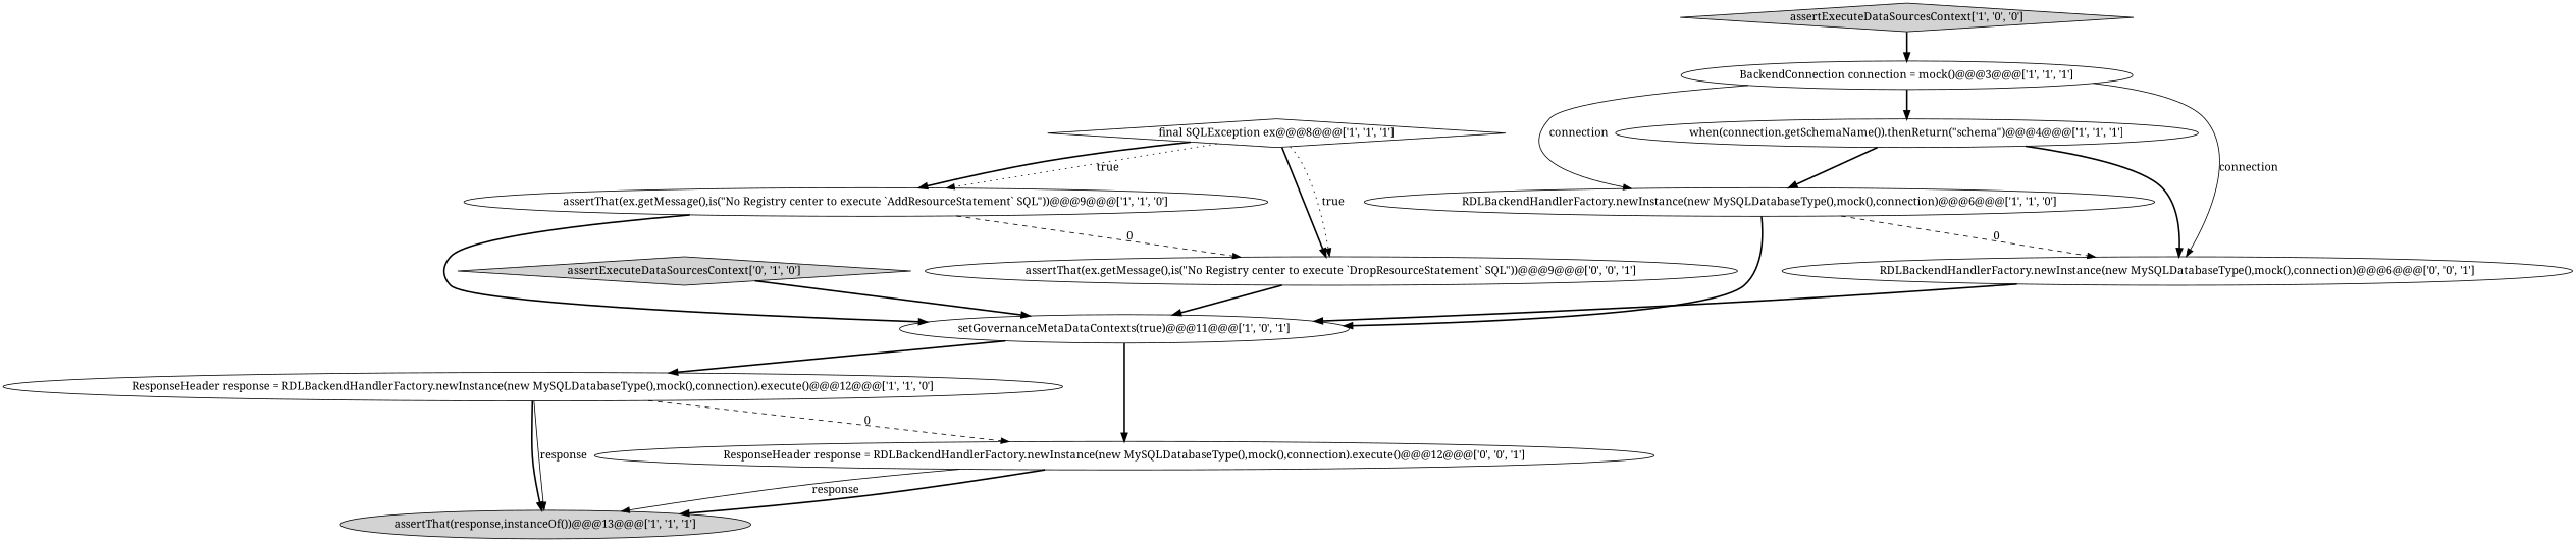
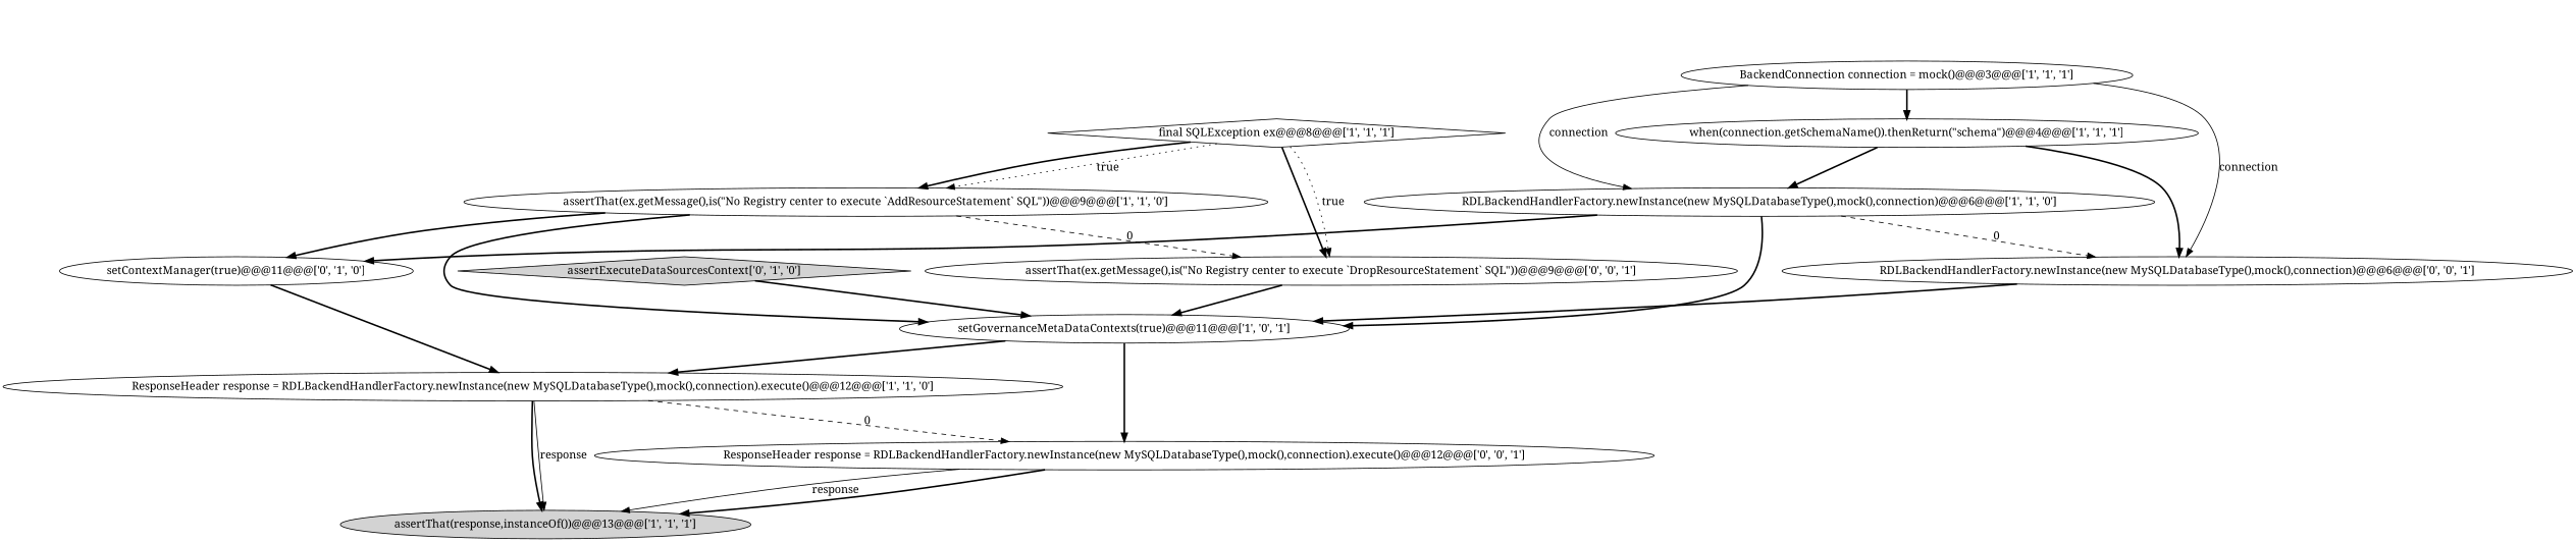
  digraph {
    fontname="Noto Serif"
    node [fillcolor=white fontname="Noto Serif" shape=ellipse style=filled]
    edge [fontname="Noto Serif" style=bold]
-   n1 [fillcolor=lightgray label="assertExecuteDataSourcesContext['1', '0', '0']" shape=diamond]
    n2 [label="BackendConnection connection = mock()@@@3@@@['1', '1', '1']"]
    n3 [label="when(connection.getSchemaName()).thenReturn(\"schema\")@@@4@@@['1', '1', '1']"]
    n4 [label="RDLBackendHandlerFactory.newInstance(new MySQLDatabaseType(),mock(),connection)@@@6@@@['1', '1', '0']"]
    n5 [label="RDLBackendHandlerFactory.newInstance(new MySQLDatabaseType(),mock(),connection)@@@6@@@['0', '0', '1']"]
+   n6 [label="setContextManager(true)@@@11@@@['0', '1', '0']"]
    n7 [label="setGovernanceMetaDataContexts(true)@@@11@@@['1', '0', '1']"]
    n8 [label="ResponseHeader response = RDLBackendHandlerFactory.newInstance(new MySQLDatabaseType(),mock(),connection).execute()@@@12@@@['1', '1', '0']"]
    n9 [label="ResponseHeader response = RDLBackendHandlerFactory.newInstance(new MySQLDatabaseType(),mock(),connection).execute()@@@12@@@['0', '0', '1']"]
    n10 [fillcolor=lightgray label="assertThat(response,instanceOf())@@@13@@@['1', '1', '1']"]
    n11 [label="assertThat(ex.getMessage(),is(\"No Registry center to execute `AddResourceStatement` SQL\"))@@@9@@@['1', '1', '0']"]
    n12 [label="assertThat(ex.getMessage(),is(\"No Registry center to execute `DropResourceStatement` SQL\"))@@@9@@@['0', '0', '1']"]
    n13 [label="final SQLException ex@@@8@@@['1', '1', '1']" shape=diamond]
    n14 [fillcolor=lightgray label="assertExecuteDataSourcesContext['0', '1', '0']" shape=diamond]
-   n1 -> n2
    n2 -> n3
    n2 -> n4 [label=connection style=solid]
    n2 -> n5 [label=connection style=solid]
    n3 -> n4
    n3 -> n5
    n4 -> n5 [label=0 style=dashed]
+   n4 -> n6
    n4 -> n7
    n5 -> n7
+   n6 -> n8
    n7 -> n8
    n7 -> n9
    n8 -> n9 [label=0 style=dashed]
    n8 -> n10 [label=response style=solid]
    n8 -> n10
    n9 -> n10
    n9 -> n10 [label=response style=solid]
+   n11 -> n6
    n11 -> n7
    n11 -> n12 [label=0 style=dashed]
    n12 -> n7
    n13 -> n11 [label=true style=dotted]
    n13 -> n11
    n13 -> n12 [label=true style=dotted]
    n13 -> n12
    n14 -> n7
  }
